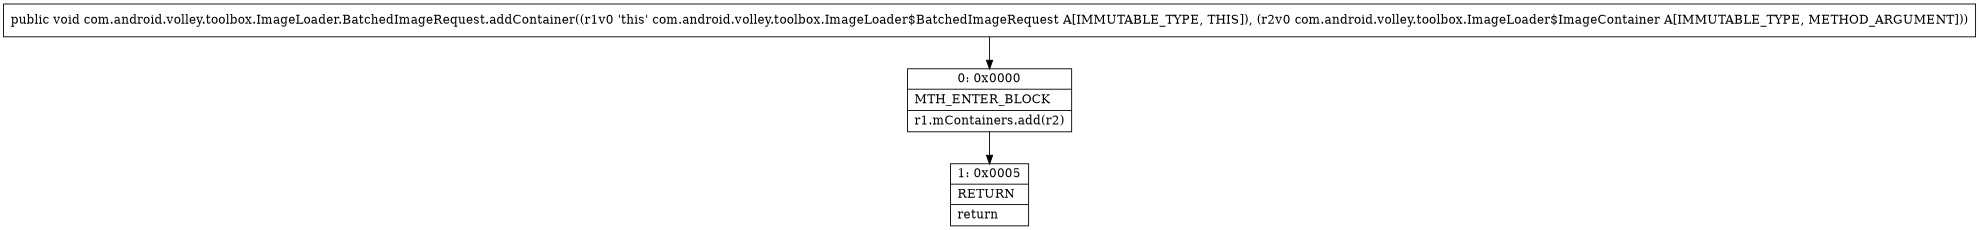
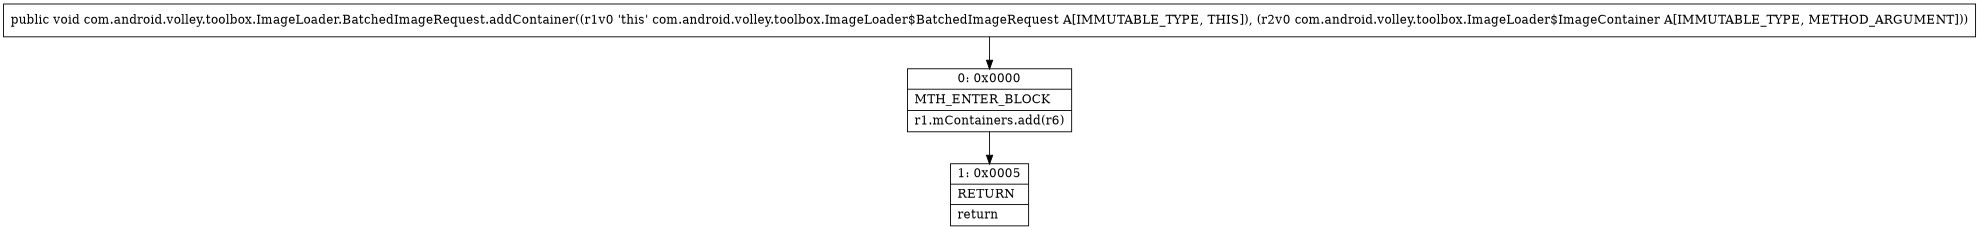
  digraph {
    node [shape=record]
-   n1 [label="{0\:\ 0x0000|MTH_ENTER_BLOCK\l|r1.mContainers.add(r2)\l}"]
+   n1 [label="{0\:\ 0x0000|MTH_ENTER_BLOCK\l|r1.mContainers.add(r6)\l}"]
    n2 [label="{1\:\ 0x0005|RETURN\l|return\l}"]
    n3 [label="{public void com.android.volley.toolbox.ImageLoader.BatchedImageRequest.addContainer((r1v0 'this' com.android.volley.toolbox.ImageLoader$BatchedImageRequest A[IMMUTABLE_TYPE, THIS]), (r2v0 com.android.volley.toolbox.ImageLoader$ImageContainer A[IMMUTABLE_TYPE, METHOD_ARGUMENT])) }"]
    n1 -> n2
    n3 -> n1
  }
